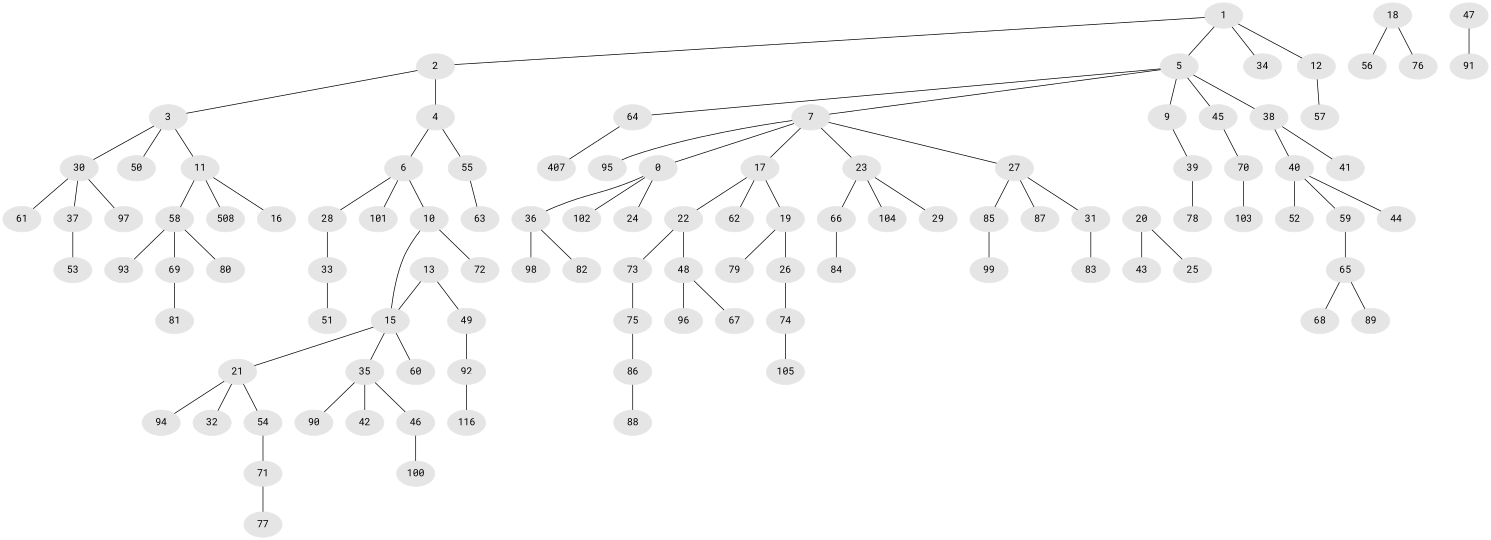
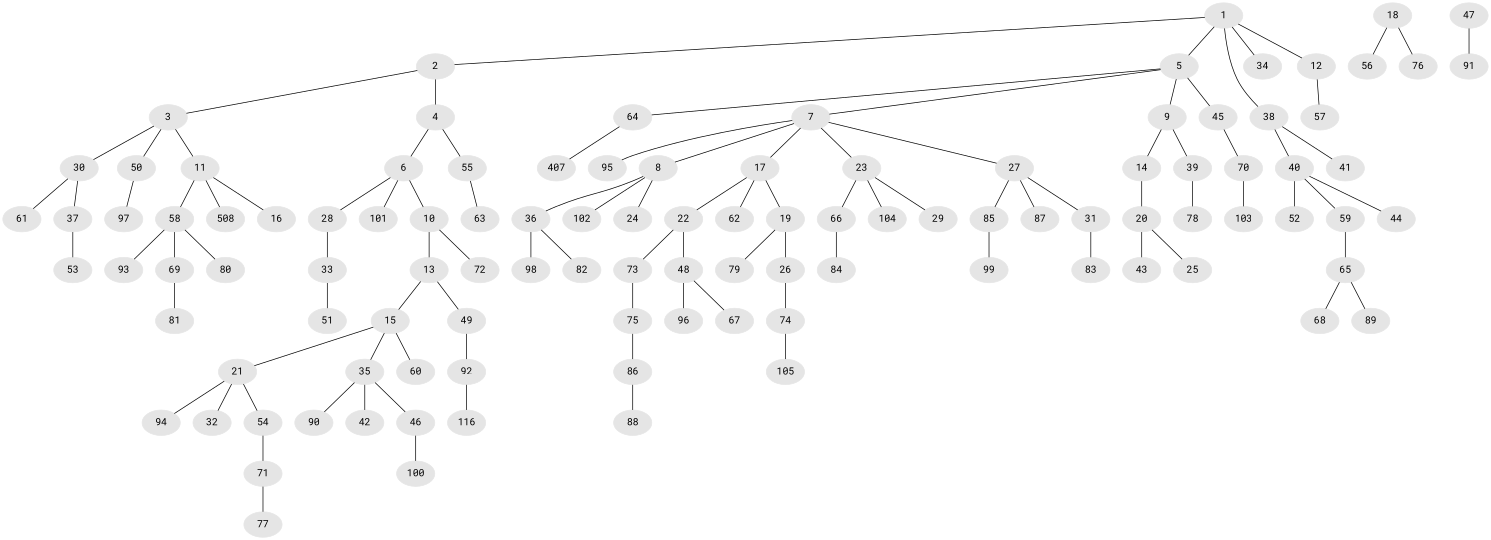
  graph {
    fontname="Roboto Mono"
    node [color=gray90 fontname="Roboto Mono" style=filled]
    edge [fontname="Roboto Mono"]
    1
    2
    5
    12
    34
    38
    3
    4
    7
    9
    45
    64
    57
    40
    41
    11
    30
    50
    6
    55
    16
    58
    n23 [label=508]
    37
    61
    97
    10
    28
    101
    63
-   8 [label=0]
+   8
    17
    23
    27
    95
+   14
    39
    70
    n39 [label=407]
    13
    72
    33
    24
    36
    102
    19
    22
    62
    29
    66
    104
    31
    85
    87
    82
    98
    20
    78
    15
    49
    69
    80
    93
    21
    35
    60
    92
    18
    56
    76
    25
    43
    32
    54
    94
    42
    46
    90
    26
    79
    48
    73
    74
    71
    67
    96
    75
    84
    105
    83
    99
    51
    53
    47
    91
    100
    44
    52
    59
    65
    103
    n102 [label=116]
    77
    81
    68
    89
    86
    88
    1 -- 2
    1 -- 5
    1 -- 12
    1 -- 34
-   5 -- 38
+   1 -- 38
    2 -- 3
    2 -- 4
    5 -- 7
    5 -- 9
    5 -- 45
    5 -- 64
    12 -- 57
    38 -- 40
    38 -- 41
    3 -- 11
    3 -- 30
    3 -- 50
    4 -- 6
    4 -- 55
    7 -- 8
    7 -- 17
    7 -- 23
    7 -- 27
    7 -- 95
+   9 -- 14
    9 -- 39
    45 -- 70
    64 -- n39
    40 -- 44
    40 -- 52
    40 -- 59
    11 -- 16
    11 -- 58
    11 -- n23
    30 -- 37
    30 -- 61
-   30 -- 97
+   50 -- 97
    6 -- 10
    6 -- 28
    6 -- 101
    55 -- 63
    58 -- 69
    58 -- 80
    58 -- 93
    37 -- 53
-   10 -- 15
+   10 -- 13
    10 -- 72
    28 -- 33
    8 -- 24
    8 -- 36
    8 -- 102
    17 -- 19
    17 -- 22
    17 -- 62
    23 -- 29
    23 -- 66
    23 -- 104
    27 -- 31
    27 -- 85
    27 -- 87
+   14 -- 20
    39 -- 78
    70 -- 103
    13 -- 15
    13 -- 49
    33 -- 51
    36 -- 82
    36 -- 98
    19 -- 26
    19 -- 79
    22 -- 48
    22 -- 73
    66 -- 84
    31 -- 83
    85 -- 99
    20 -- 25
    20 -- 43
    15 -- 21
    15 -- 35
    15 -- 60
    49 -- 92
    69 -- 81
    21 -- 32
    21 -- 54
    21 -- 94
    35 -- 42
    35 -- 46
    35 -- 90
    92 -- n102
    18 -- 56
    18 -- 76
    54 -- 71
    46 -- 100
    26 -- 74
    48 -- 67
    48 -- 96
    73 -- 75
    74 -- 105
    71 -- 77
    75 -- 86
    47 -- 91
    59 -- 65
    65 -- 68
    65 -- 89
    86 -- 88
  }
